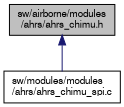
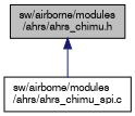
  digraph {
    node [color=black fontname=FreeSans fontsize=10 shape=record style=filled]
    n1 [fillcolor=grey75 fontcolor=black height=0.2 label="sw/airborne/modules\l/ahrs/ahrs_chimu.h" width=0.4]
-   n2 [fillcolor=white height=0.2 label="sw/modules/modules\l/ahrs/ahrs_chimu_spi.c" width=0.4]
+   n2 [fillcolor=white height=0.2 label="sw/airborne/modules\l/ahrs/ahrs_chimu_spi.c" width=0.4]
    n1 -> n2 [color=midnightblue dir=back fontname=FreeSans fontsize=10 labelfontname=FreeSans labelfontsize=10 style=solid]
  }
